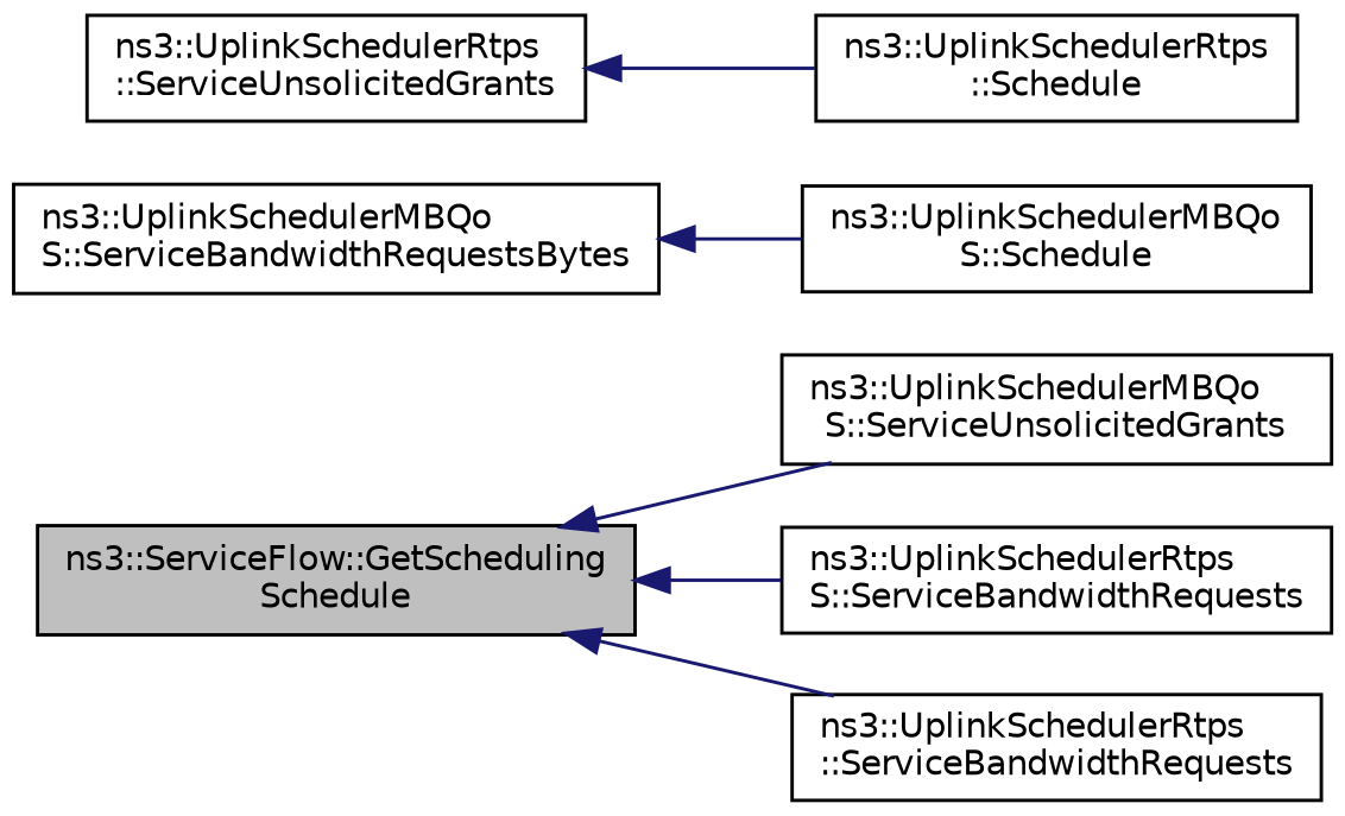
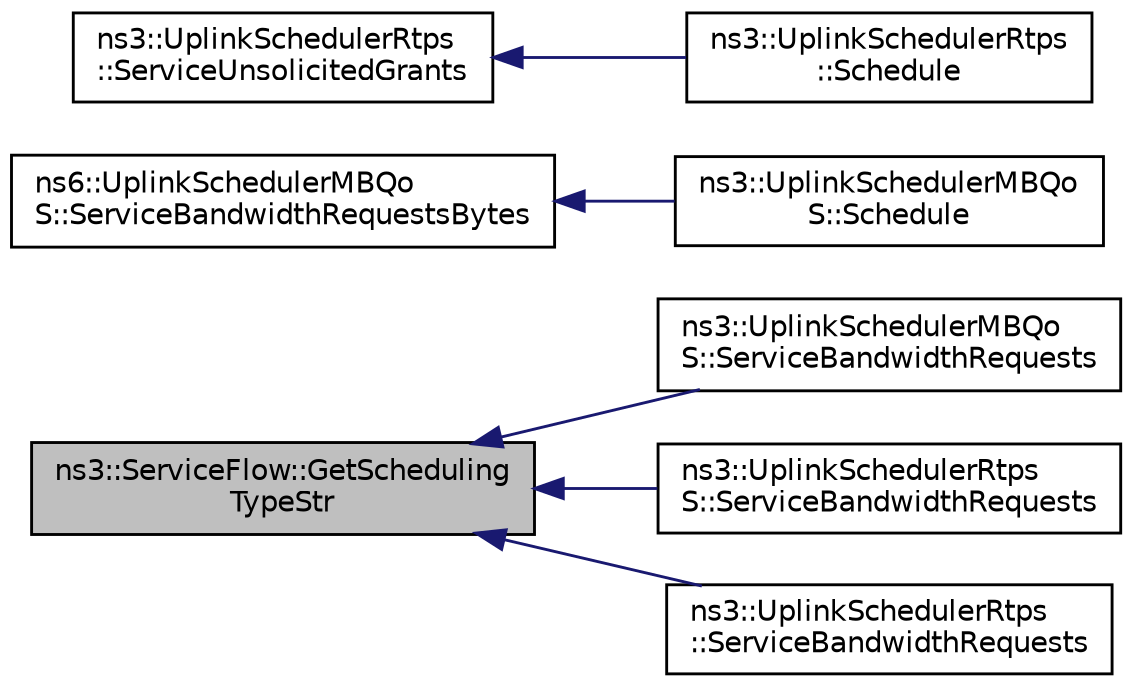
  digraph {
    rankdir=LR
    node [color=black fillcolor=white fontname=Helvetica fontsize=10 shape=record style=filled]
    edge [color=midnightblue dir=back fontname=Helvetica fontsize=10 labelfontname=Helvetica labelfontsize=10 style=solid]
-   n1 [fillcolor=grey75 fontcolor=black height=0.2 label="ns3::ServiceFlow::GetScheduling\lSchedule" width=0.4]
-   n2 [height=0.2 label="ns3::UplinkSchedulerMBQo\lS::ServiceUnsolicitedGrants" width=0.4]
+   n1 [fillcolor=grey75 fontcolor=black height=0.2 label="ns3::ServiceFlow::GetScheduling\lTypeStr" width=0.4]
+   n2 [height=0.2 label="ns3::UplinkSchedulerMBQo\lS::ServiceBandwidthRequests" width=0.4]
    n3 [height=0.2 label="ns3::UplinkSchedulerRtps\lS::ServiceBandwidthRequests" width=0.4]
    n4 [height=0.2 label="ns3::UplinkSchedulerRtps\l::ServiceBandwidthRequests" width=0.4]
-   n5 [height=0.2 label="ns3::UplinkSchedulerMBQo\lS::ServiceBandwidthRequestsBytes" width=0.4]
+   n5 [height=0.2 label="ns6::UplinkSchedulerMBQo\lS::ServiceBandwidthRequestsBytes" width=0.4]
    n6 [height=0.2 label="ns3::UplinkSchedulerMBQo\lS::Schedule" width=0.4]
    n7 [height=0.2 label="ns3::UplinkSchedulerRtps\l::ServiceUnsolicitedGrants" width=0.4]
    n8 [height=0.2 label="ns3::UplinkSchedulerRtps\l::Schedule" width=0.4]
    n1 -> n2
    n1 -> n3
    n1 -> n4
    n5 -> n6
    n7 -> n8
  }
